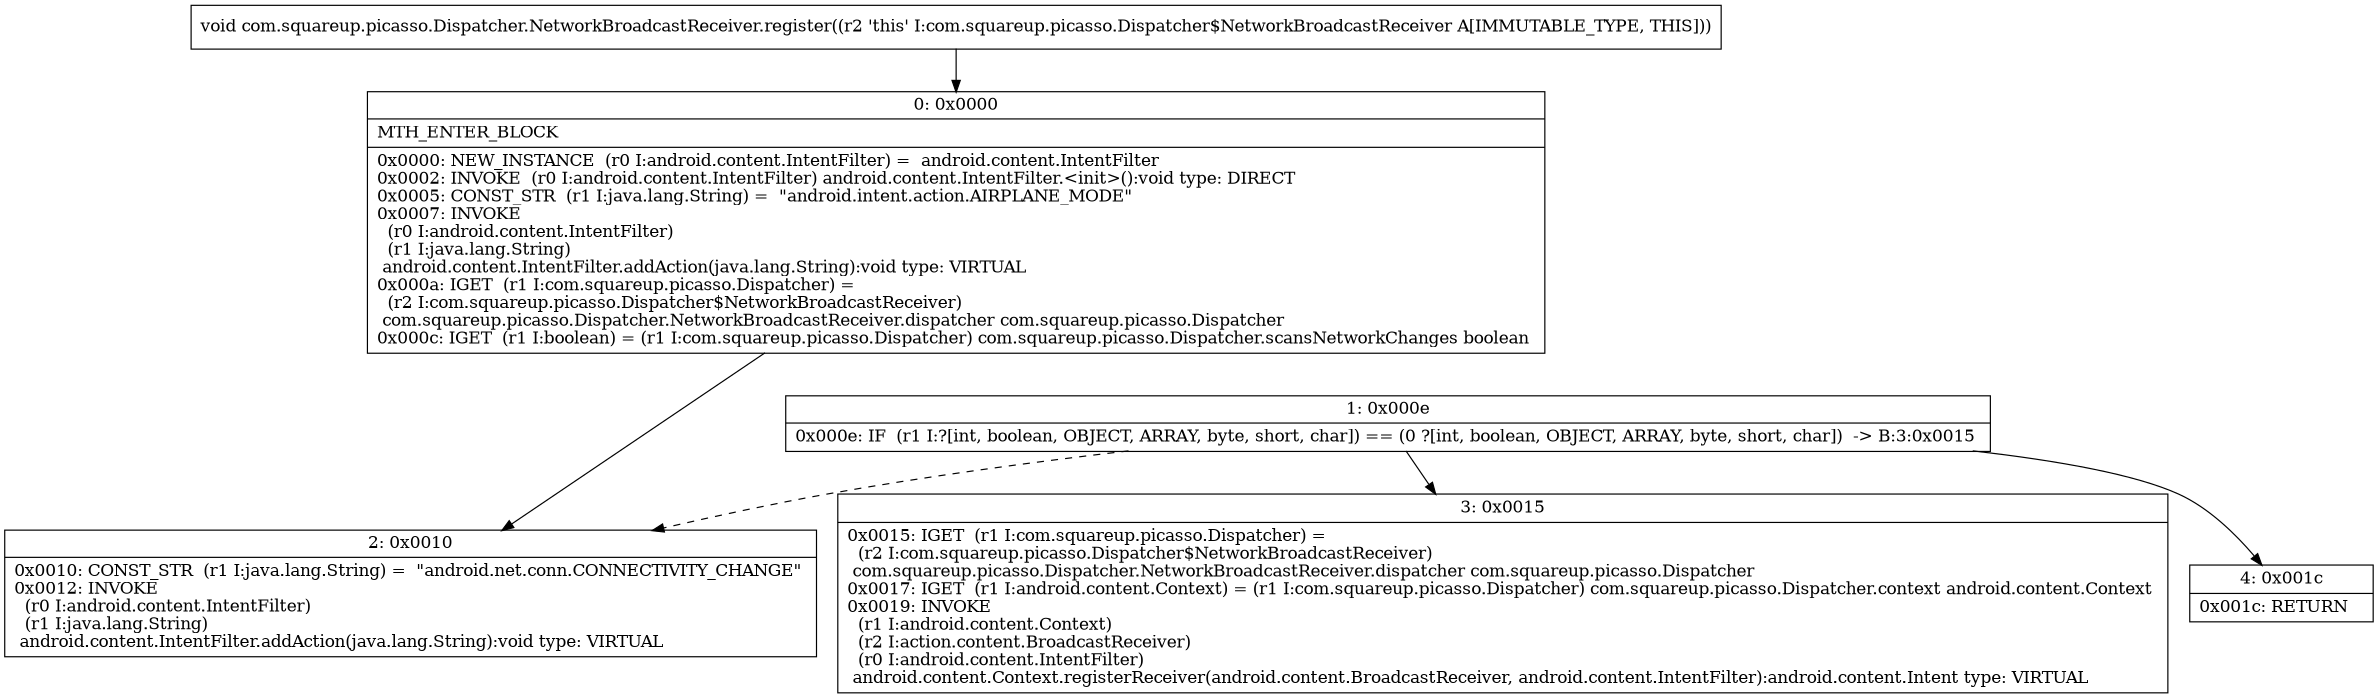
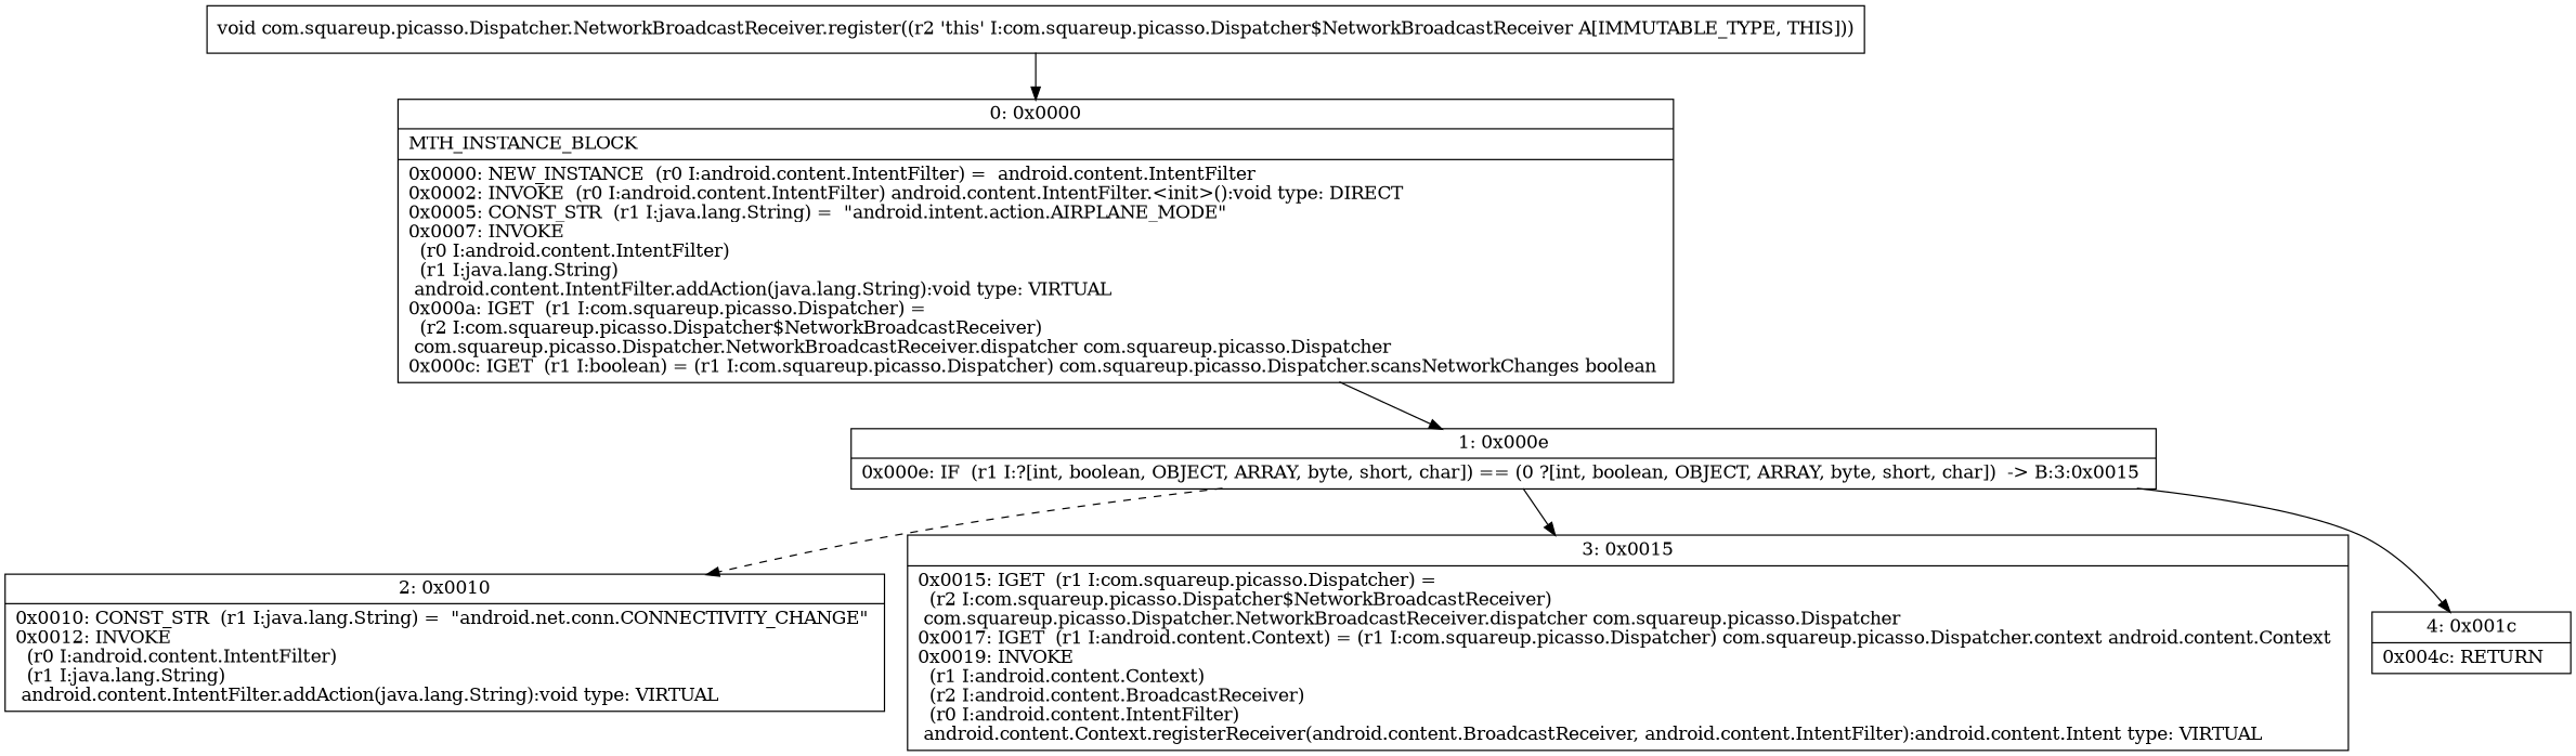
  digraph {
    node [shape=record]
-   n1 [label="{0\:\ 0x0000|MTH_ENTER_BLOCK\l|0x0000: NEW_INSTANCE  (r0 I:android.content.IntentFilter) =  android.content.IntentFilter \l0x0002: INVOKE  (r0 I:android.content.IntentFilter) android.content.IntentFilter.\<init\>():void type: DIRECT \l0x0005: CONST_STR  (r1 I:java.lang.String) =  \"android.intent.action.AIRPLANE_MODE\" \l0x0007: INVOKE  \l  (r0 I:android.content.IntentFilter)\l  (r1 I:java.lang.String)\l android.content.IntentFilter.addAction(java.lang.String):void type: VIRTUAL \l0x000a: IGET  (r1 I:com.squareup.picasso.Dispatcher) = \l  (r2 I:com.squareup.picasso.Dispatcher$NetworkBroadcastReceiver)\l com.squareup.picasso.Dispatcher.NetworkBroadcastReceiver.dispatcher com.squareup.picasso.Dispatcher \l0x000c: IGET  (r1 I:boolean) = (r1 I:com.squareup.picasso.Dispatcher) com.squareup.picasso.Dispatcher.scansNetworkChanges boolean \l}"]
+   n1 [label="{0\:\ 0x0000|MTH_INSTANCE_BLOCK\l|0x0000: NEW_INSTANCE  (r0 I:android.content.IntentFilter) =  android.content.IntentFilter \l0x0002: INVOKE  (r0 I:android.content.IntentFilter) android.content.IntentFilter.\<init\>():void type: DIRECT \l0x0005: CONST_STR  (r1 I:java.lang.String) =  \"android.intent.action.AIRPLANE_MODE\" \l0x0007: INVOKE  \l  (r0 I:android.content.IntentFilter)\l  (r1 I:java.lang.String)\l android.content.IntentFilter.addAction(java.lang.String):void type: VIRTUAL \l0x000a: IGET  (r1 I:com.squareup.picasso.Dispatcher) = \l  (r2 I:com.squareup.picasso.Dispatcher$NetworkBroadcastReceiver)\l com.squareup.picasso.Dispatcher.NetworkBroadcastReceiver.dispatcher com.squareup.picasso.Dispatcher \l0x000c: IGET  (r1 I:boolean) = (r1 I:com.squareup.picasso.Dispatcher) com.squareup.picasso.Dispatcher.scansNetworkChanges boolean \l}"]
    n2 [label="{1\:\ 0x000e|0x000e: IF  (r1 I:?[int, boolean, OBJECT, ARRAY, byte, short, char]) == (0 ?[int, boolean, OBJECT, ARRAY, byte, short, char])  \-\> B:3:0x0015 \l}"]
    n3 [label="{2\:\ 0x0010|0x0010: CONST_STR  (r1 I:java.lang.String) =  \"android.net.conn.CONNECTIVITY_CHANGE\" \l0x0012: INVOKE  \l  (r0 I:android.content.IntentFilter)\l  (r1 I:java.lang.String)\l android.content.IntentFilter.addAction(java.lang.String):void type: VIRTUAL \l}"]
-   n4 [label="{3\:\ 0x0015|0x0015: IGET  (r1 I:com.squareup.picasso.Dispatcher) = \l  (r2 I:com.squareup.picasso.Dispatcher$NetworkBroadcastReceiver)\l com.squareup.picasso.Dispatcher.NetworkBroadcastReceiver.dispatcher com.squareup.picasso.Dispatcher \l0x0017: IGET  (r1 I:android.content.Context) = (r1 I:com.squareup.picasso.Dispatcher) com.squareup.picasso.Dispatcher.context android.content.Context \l0x0019: INVOKE  \l  (r1 I:android.content.Context)\l  (r2 I:action.content.BroadcastReceiver)\l  (r0 I:android.content.IntentFilter)\l android.content.Context.registerReceiver(android.content.BroadcastReceiver, android.content.IntentFilter):android.content.Intent type: VIRTUAL \l}"]
-   n5 [label="{4\:\ 0x001c|0x001c: RETURN   \l}"]
+   n4 [label="{3\:\ 0x0015|0x0015: IGET  (r1 I:com.squareup.picasso.Dispatcher) = \l  (r2 I:com.squareup.picasso.Dispatcher$NetworkBroadcastReceiver)\l com.squareup.picasso.Dispatcher.NetworkBroadcastReceiver.dispatcher com.squareup.picasso.Dispatcher \l0x0017: IGET  (r1 I:android.content.Context) = (r1 I:com.squareup.picasso.Dispatcher) com.squareup.picasso.Dispatcher.context android.content.Context \l0x0019: INVOKE  \l  (r1 I:android.content.Context)\l  (r2 I:android.content.BroadcastReceiver)\l  (r0 I:android.content.IntentFilter)\l android.content.Context.registerReceiver(android.content.BroadcastReceiver, android.content.IntentFilter):android.content.Intent type: VIRTUAL \l}"]
+   n5 [label="{4\:\ 0x001c|0x004c: RETURN   \l}"]
    n6 [label="{void com.squareup.picasso.Dispatcher.NetworkBroadcastReceiver.register((r2 'this' I:com.squareup.picasso.Dispatcher$NetworkBroadcastReceiver A[IMMUTABLE_TYPE, THIS])) }"]
-   n1 -> n3
+   n1 -> n2
    n2 -> n3 [style=dashed]
    n2 -> n4
    n2 -> n5
    n6 -> n1
  }
